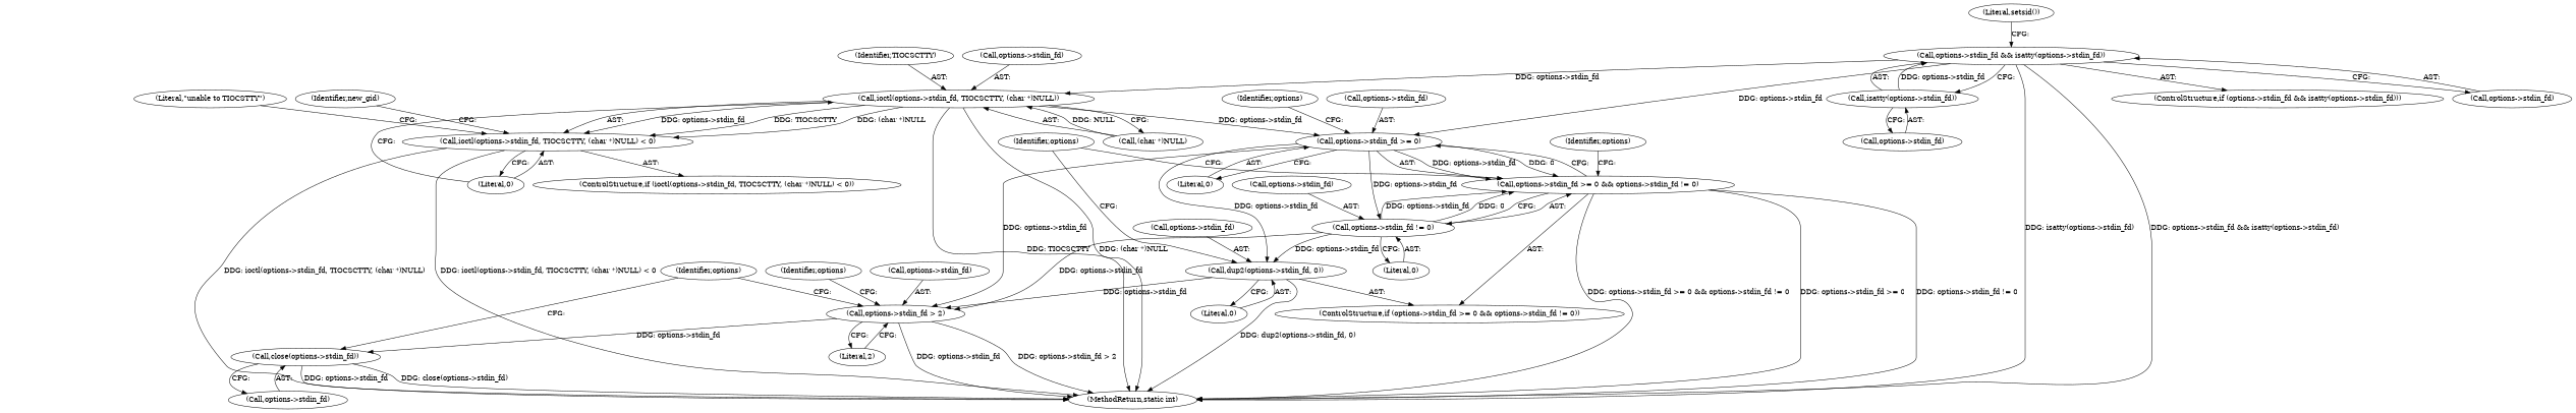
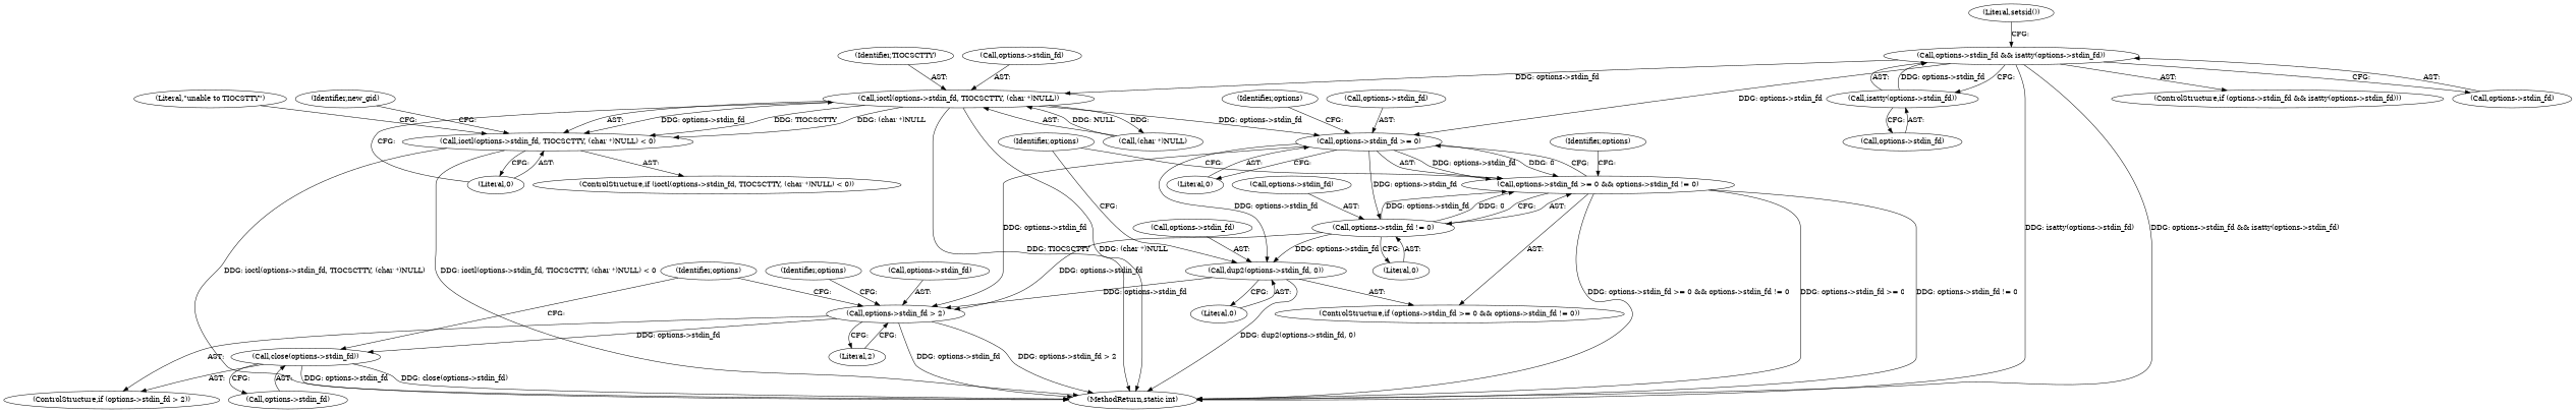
  digraph {
    n1 [label="(Call,options->stdin_fd && isatty(options->stdin_fd))"]
    n2 [label="(Call,isatty(options->stdin_fd))"]
    n3 [label="(Call,ioctl(options->stdin_fd, TIOCSCTTY, (char *)NULL))"]
    n4 [label="(Call,options->stdin_fd >= 0)"]
    n5 [label="(MethodReturn,static int)"]
    n6 [label="(ControlStructure,if (options->stdin_fd && isatty(options->stdin_fd)))"]
    n7 [label="(Call,options->stdin_fd)"]
    n8 [label="(Call,options->stdin_fd)"]
    n9 [label="(Call,ioctl(options->stdin_fd, TIOCSCTTY, (char *)NULL) < 0)"]
    n10 [label="(Call,(char *)NULL)"]
    n11 [label="(Call,options->stdin_fd >= 0 && options->stdin_fd != 0)"]
    n12 [label="(Call,options->stdin_fd != 0)"]
    n13 [label="(Call,dup2(options->stdin_fd, 0))"]
    n14 [label="(Call,options->stdin_fd > 2)"]
    n15 [label="(Literal,0)"]
    n16 [label="(Literal,0)"]
    n17 [label="(ControlStructure,if (ioctl(options->stdin_fd, TIOCSCTTY, (char *)NULL) < 0))"]
    n18 [label="(ControlStructure,if (options->stdin_fd >= 0 && options->stdin_fd != 0))"]
    n19 [label="(Literal,0)"]
    n20 [label="(Literal,0)"]
    n21 [label="(Call,close(options->stdin_fd))"]
    n22 [label="(Literal,2)"]
+   n23 [label="(ControlStructure,if (options->stdin_fd > 2))"]
    n24 [label="(Call,options->stdin_fd)"]
    n25 [label="(Identifier,options)"]
    n26 [label="(Identifier,TIOCSCTTY)"]
    n27 [label="(Literal,\"unable to TIOCSTTY\")"]
    n28 [label="(Identifier,options)"]
    n29 [label="(Call,options->stdin_fd)"]
    n30 [label="(Identifier,options)"]
    n31 [label="(Identifier,options)"]
    n32 [label="(Call,options->stdin_fd)"]
    n33 [label="(Call,options->stdin_fd)"]
    n34 [label="(Literal,setsid())"]
    n35 [label="(Call,options->stdin_fd)"]
    n36 [label="(Call,options->stdin_fd)"]
    n37 [label="(Identifier,options)"]
    n38 [label="(Identifier,new_gid)"]
    n1 -> n2 [label="CFG: "]
    n1 -> n3 [label="DDG: options->stdin_fd"]
    n1 -> n4 [label="DDG: options->stdin_fd"]
    n1 -> n5 [label="DDG: isatty(options->stdin_fd)"]
    n1 -> n5 [label="DDG: options->stdin_fd && isatty(options->stdin_fd)"]
    n1 -> n6 [label="AST: "]
    n1 -> n7 [label="CFG: "]
    n2 -> n1 [label="AST: "]
    n2 -> n1 [label="DDG: options->stdin_fd"]
    n2 -> n8 [label="CFG: "]
    n3 -> n4 [label="DDG: options->stdin_fd"]
    n3 -> n5 [label="DDG: TIOCSCTTY"]
    n3 -> n5 [label="DDG: (char *)NULL"]
    n3 -> n9 [label="AST: "]
    n3 -> n9 [label="DDG: options->stdin_fd"]
    n3 -> n9 [label="DDG: TIOCSCTTY"]
    n3 -> n9 [label="DDG: (char *)NULL"]
-   n3 -> n10 [label="CFG: "]
+   n3 -> n10 [label="DDG: "]
    n4 -> n11 [label="AST: "]
    n4 -> n11 [label="DDG: options->stdin_fd"]
    n4 -> n11 [label="DDG: 0"]
    n4 -> n12 [label="DDG: options->stdin_fd"]
    n4 -> n13 [label="DDG: options->stdin_fd"]
    n4 -> n14 [label="DDG: options->stdin_fd"]
    n4 -> n15 [label="CFG: "]
    n7 -> n1 [label="AST: "]
    n8 -> n2 [label="AST: "]
    n9 -> n5 [label="DDG: ioctl(options->stdin_fd, TIOCSCTTY, (char *)NULL)"]
    n9 -> n5 [label="DDG: ioctl(options->stdin_fd, TIOCSCTTY, (char *)NULL) < 0"]
    n9 -> n16 [label="CFG: "]
    n9 -> n17 [label="AST: "]
    n10 -> n3 [label="AST: "]
    n10 -> n3 [label="DDG: NULL"]
    n11 -> n4 [label="CFG: "]
    n11 -> n5 [label="DDG: options->stdin_fd >= 0 && options->stdin_fd != 0"]
    n11 -> n5 [label="DDG: options->stdin_fd >= 0"]
    n11 -> n5 [label="DDG: options->stdin_fd != 0"]
    n11 -> n12 [label="CFG: "]
    n11 -> n18 [label="AST: "]
    n12 -> n11 [label="AST: "]
    n12 -> n11 [label="DDG: options->stdin_fd"]
    n12 -> n11 [label="DDG: 0"]
    n12 -> n13 [label="DDG: options->stdin_fd"]
    n12 -> n14 [label="DDG: options->stdin_fd"]
    n12 -> n19 [label="CFG: "]
    n13 -> n5 [label="DDG: dup2(options->stdin_fd, 0)"]
    n13 -> n14 [label="DDG: options->stdin_fd"]
    n13 -> n18 [label="AST: "]
    n13 -> n20 [label="CFG: "]
    n14 -> n5 [label="DDG: options->stdin_fd"]
    n14 -> n5 [label="DDG: options->stdin_fd > 2"]
    n14 -> n21 [label="DDG: options->stdin_fd"]
    n14 -> n22 [label="CFG: "]
+   n14 -> n23 [label="AST: "]
    n15 -> n4 [label="AST: "]
    n16 -> n3 [label="CFG: "]
    n16 -> n9 [label="AST: "]
    n19 -> n12 [label="AST: "]
    n20 -> n13 [label="AST: "]
    n21 -> n5 [label="DDG: close(options->stdin_fd)"]
    n21 -> n5 [label="DDG: options->stdin_fd"]
+   n21 -> n23 [label="AST: "]
    n21 -> n24 [label="CFG: "]
    n22 -> n14 [label="CFG: "]
    n24 -> n21 [label="AST: "]
    n25 -> n4 [label="CFG: "]
    n26 -> n3 [label="AST: "]
    n27 -> n9 [label="CFG: "]
    n28 -> n11 [label="CFG: "]
    n29 -> n12 [label="AST: "]
    n30 -> n14 [label="CFG: "]
    n30 -> n21 [label="CFG: "]
    n31 -> n14 [label="CFG: "]
    n32 -> n3 [label="AST: "]
    n33 -> n13 [label="AST: "]
    n34 -> n1 [label="CFG: "]
    n35 -> n14 [label="AST: "]
    n36 -> n4 [label="AST: "]
    n37 -> n11 [label="CFG: "]
    n37 -> n13 [label="CFG: "]
    n38 -> n9 [label="CFG: "]
  }
